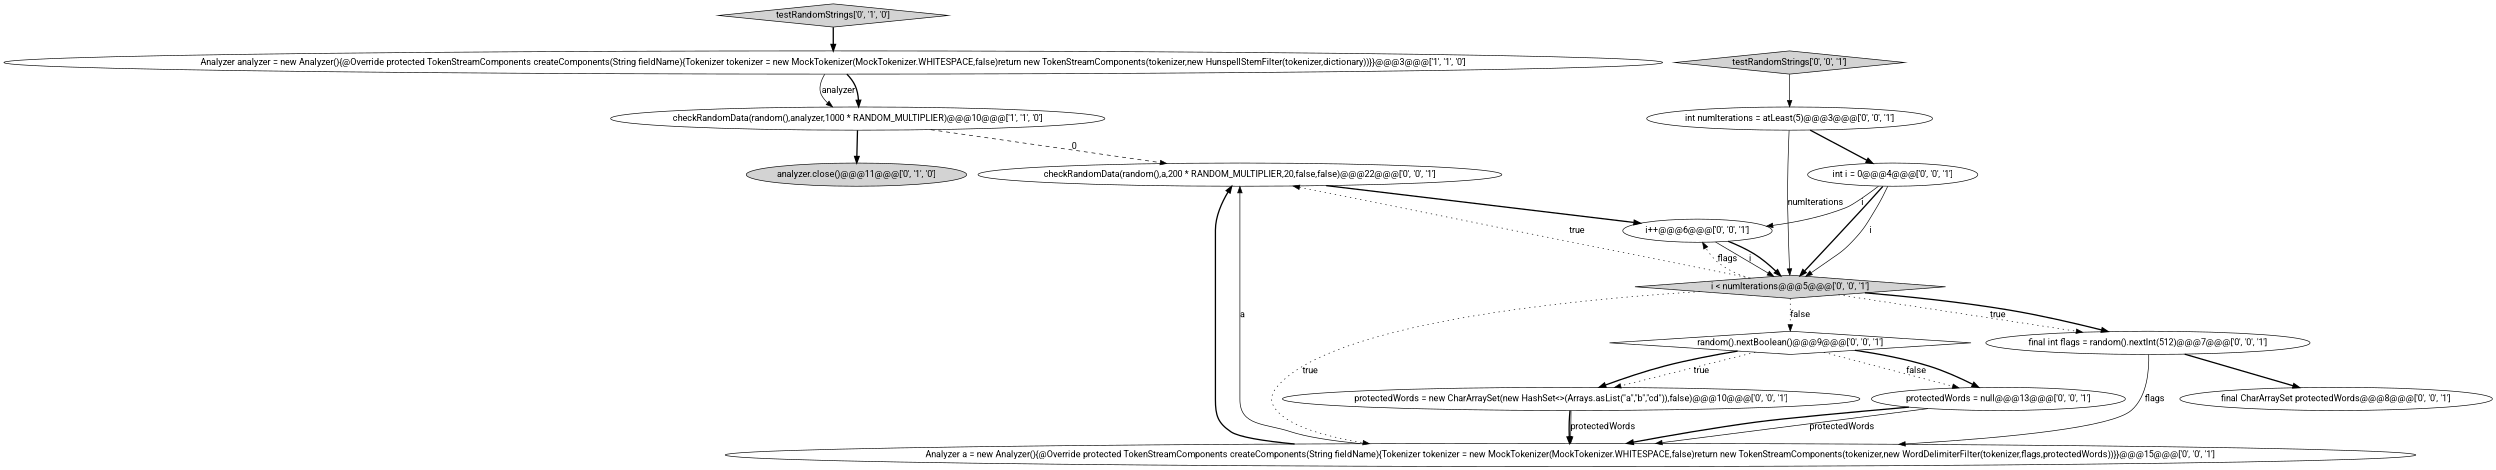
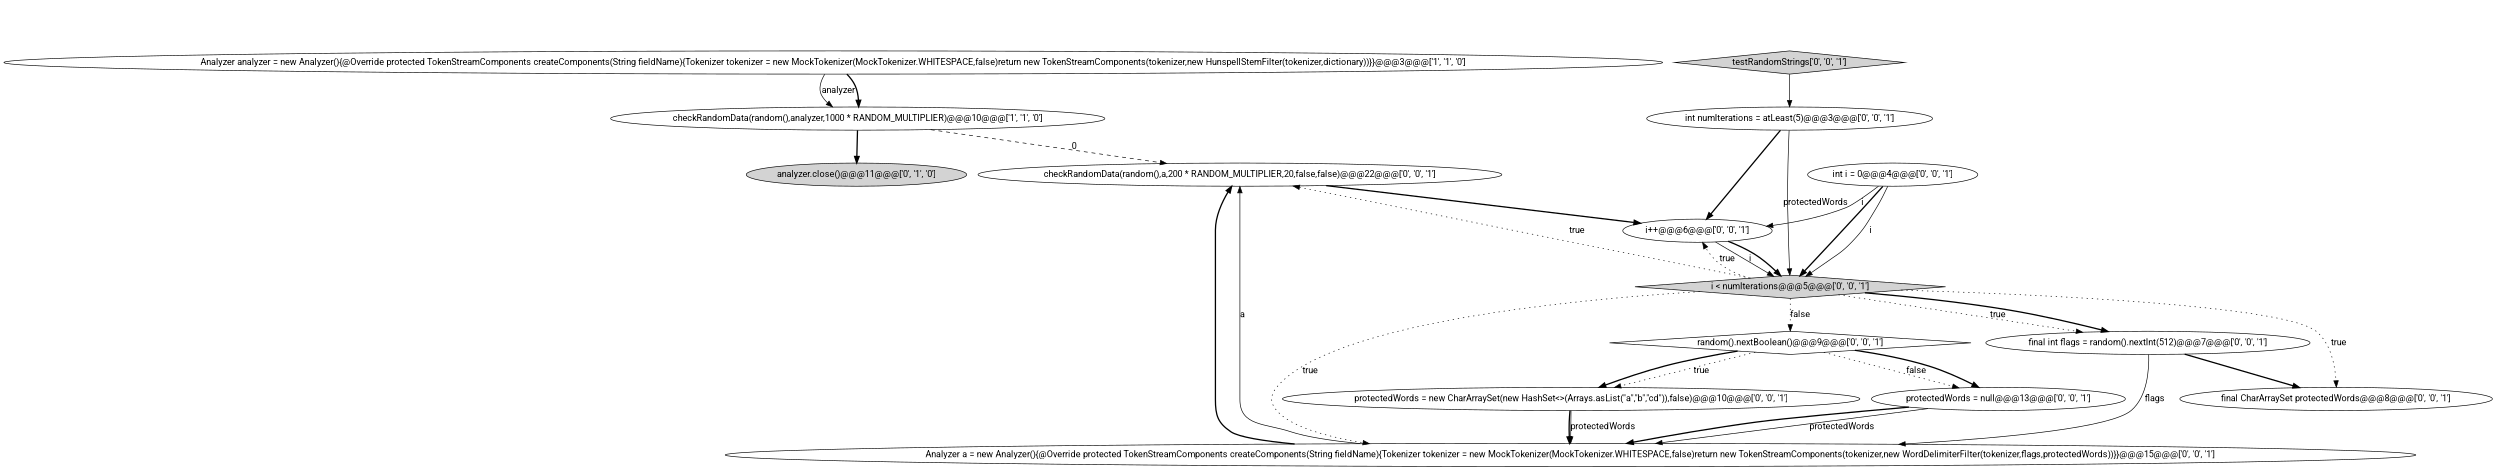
  digraph {
    fontname=Roboto
    node [fillcolor=white fontname=Roboto shape=ellipse style=filled]
    edge [fontname=Roboto style=bold]
    n1 [label="Analyzer analyzer = new Analyzer(){@Override protected TokenStreamComponents createComponents(String fieldName){Tokenizer tokenizer = new MockTokenizer(MockTokenizer.WHITESPACE,false)return new TokenStreamComponents(tokenizer,new HunspellStemFilter(tokenizer,dictionary))}}@@@3@@@['1', '1', '0']"]
    n2 [label="checkRandomData(random(),analyzer,1000 * RANDOM_MULTIPLIER)@@@10@@@['1', '1', '0']"]
    n3 [fillcolor=lightgray label="analyzer.close()@@@11@@@['0', '1', '0']"]
    n4 [label="int numIterations = atLeast(5)@@@3@@@['0', '0', '1']"]
    n5 [label="int i = 0@@@4@@@['0', '0', '1']"]
    n6 [fillcolor=lightgray label="i < numIterations@@@5@@@['0', '0', '1']" shape=diamond]
    n7 [label="i++@@@6@@@['0', '0', '1']"]
    n8 [label="checkRandomData(random(),a,200 * RANDOM_MULTIPLIER,20,false,false)@@@22@@@['0', '0', '1']"]
    n9 [label="final int flags = random().nextInt(512)@@@7@@@['0', '0', '1']"]
    n10 [label="final CharArraySet protectedWords@@@8@@@['0', '0', '1']"]
    n11 [label="Analyzer a = new Analyzer(){@Override protected TokenStreamComponents createComponents(String fieldName){Tokenizer tokenizer = new MockTokenizer(MockTokenizer.WHITESPACE,false)return new TokenStreamComponents(tokenizer,new WordDelimiterFilter(tokenizer,flags,protectedWords))}}@@@15@@@['0', '0', '1']"]
    n12 [label="random().nextBoolean()@@@9@@@['0', '0', '1']" shape=diamond]
    n13 [label="protectedWords = null@@@13@@@['0', '0', '1']"]
    n14 [label="protectedWords = new CharArraySet(new HashSet<>(Arrays.asList(\"a\",\"b\",\"cd\")),false)@@@10@@@['0', '0', '1']"]
-   n15 [fillcolor=lightgray label="testRandomStrings['0', '1', '0']" shape=diamond]
    n16 [fillcolor=lightgray label="testRandomStrings['0', '0', '1']" shape=diamond]
    n1 -> n2 [label=analyzer style=solid]
    n1 -> n2
    n2 -> n3
    n2 -> n8 [label=0 style=dashed]
-   n4 -> n5
-   n4 -> n6 [label=numIterations style=solid]
+   n4 -> n7
+   n4 -> n6 [label=protectedWords style=solid]
    n5 -> n6
    n5 -> n6 [label=i style=solid]
    n5 -> n7 [label=i style=solid]
-   n6 -> n7 [label=flags style=dotted]
+   n6 -> n7 [label=true style=dotted]
    n6 -> n8 [label=true style=dotted]
    n6 -> n9 [label=true style=dotted]
    n6 -> n9
+   n6 -> n10 [label=true style=dotted]
    n6 -> n11 [label=true style=dotted]
    n6 -> n12 [label=false style=dotted]
    n7 -> n6 [label=i style=solid]
    n7 -> n6
    n8 -> n7
    n9 -> n10
    n9 -> n11 [label=flags style=solid]
    n11 -> n8
    n11 -> n8 [label=a style=solid]
    n12 -> n13 [label=false style=dotted]
    n12 -> n13
    n12 -> n14 [label=true style=dotted]
    n12 -> n14
    n13 -> n11 [label=protectedWords style=solid]
    n13 -> n11
    n14 -> n11 [label=protectedWords style=solid]
    n14 -> n11
-   n15 -> n1
    n16 -> n4 [style=solid]
  }
